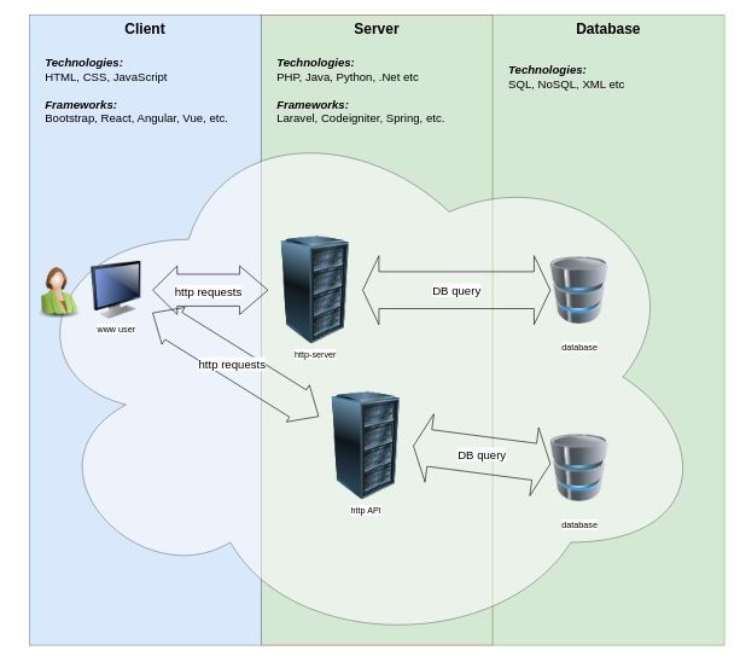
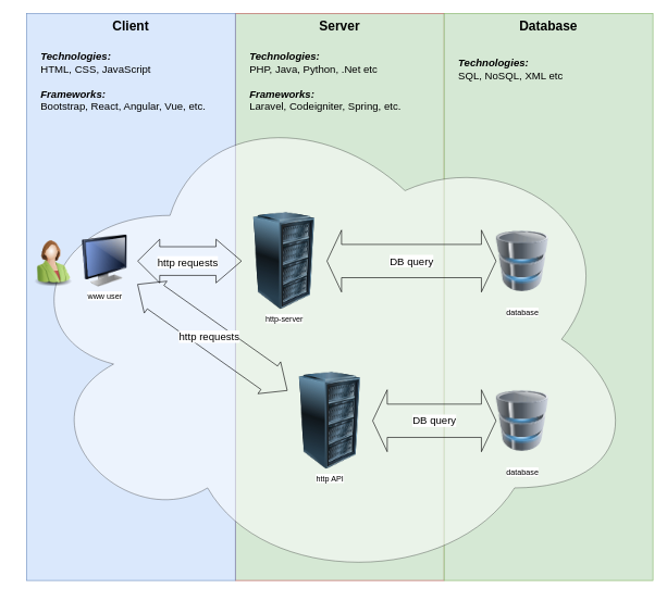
  <mxCell id="0" />
  <mxCell id="1" parent="0" />
  <mxCell id="2" value="Server" style="rounded=0;whiteSpace=wrap;html=1;fillColor=#d5e8d4;strokeColor=#b85450;align=center;verticalAlign=top;fontSize=20;fontStyle=1;" vertex="1" parent="1"><mxGeometry x="360" y="20" width="320" height="870" as="geometry" /></mxCell>
  <mxCell id="3" value="Database" style="rounded=0;whiteSpace=wrap;html=1;fillColor=#d5e8d4;strokeColor=#82b366;align=center;verticalAlign=top;fontSize=20;fontStyle=1" vertex="1" parent="1"><mxGeometry x="680" y="20" width="320" height="870" as="geometry" /></mxCell>
  <mxCell id="4" value="Client" style="rounded=0;whiteSpace=wrap;html=1;fillColor=#dae8fc;strokeColor=#6c8ebf;align=center;verticalAlign=top;fontSize=20;fontStyle=1" vertex="1" parent="1"><mxGeometry y="20" width="320" height="870" as="geometry" x="40" /></mxCell>
  <mxCell id="5" value="" style="ellipse;shape=cloud;whiteSpace=wrap;html=1;opacity=50;" vertex="1" parent="1"><mxGeometry x="20" y="140" width="960" height="760" as="geometry" /></mxCell>
  <mxCell id="6" value="www user" style="image;html=1;labelBackgroundColor=#ffffff;image=img/lib/clip_art/computers/Monitor_128x128.png;direction=east;" vertex="1" parent="1"><mxGeometry x="110" width="100" height="80" as="geometry" y="360" /></mxCell>
  <mxCell id="7" value="http-server" style="image;html=1;labelBackgroundColor=#ffffff;image=img/lib/clip_art/computers/Server_Rack_128x128.png" vertex="1" parent="1"><mxGeometry x="370" y="325" width="130" height="150" as="geometry" /></mxCell>
  <mxCell id="8" value="database" style="image;html=1;labelBackgroundColor=#ffffff;image=img/lib/clip_art/computers/Database_128x128.png" vertex="1" parent="1"><mxGeometry x="760" y="335" width="80" height="130" as="geometry" /></mxCell>
- <mxCell id="9" value="http API" style="image;html=1;labelBackgroundColor=#ffffff;image=img/lib/clip_art/computers/Server_Rack_128x128.png" vertex="1" parent="1"><mxGeometry x="440" y="540" width="130" height="150" as="geometry" /></mxCell>
+ <mxCell id="9" value="http API" style="image;html=1;labelBackgroundColor=#ffffff;image=img/lib/clip_art/computers/Server_Rack_128x128.png" vertex="1" parent="1"><mxGeometry x="440" y="570" width="130" height="150" as="geometry" /></mxCell>
  <mxCell id="10" value="http requests" style="shape=flexArrow;endArrow=classic;startArrow=classic;html=1;startWidth=22;startSize=12.67;width=44;endWidth=22;endSize=10.91;fontSize=16;" edge="1" parent="1" source="7" target="6"><mxGeometry x="0.032" y="2" width="50" height="50" relative="1" as="geometry"><mxPoint x="395" y="445" as="sourcePoint" /><mxPoint x="445" y="395" as="targetPoint" /><mxPoint as="offset" /></mxGeometry></mxCell>
  <mxCell id="11" value="" style="image;html=1;labelBackgroundColor=#ffffff;image=img/lib/clip_art/people/Suit_Woman_Green_128x128.png" vertex="1" parent="1"><mxGeometry width="80" height="80" as="geometry" x="40" y="360" /></mxCell>
  <mxCell id="12" value="DB query" style="shape=flexArrow;endArrow=classic;startArrow=classic;html=1;entryX=0;entryY=0.5;entryDx=0;entryDy=0;endWidth=43;endSize=7.11;width=51;startWidth=43;startSize=7.11;fontSize=16;" edge="1" parent="1" source="7" target="8"><mxGeometry width="50" height="50" relative="1" as="geometry"><mxPoint x="20" y="1010" as="sourcePoint" /><mxPoint x="70" y="960" as="targetPoint" /></mxGeometry></mxCell>
  <mxCell id="13" value="database" style="image;html=1;labelBackgroundColor=#ffffff;image=img/lib/clip_art/computers/Database_128x128.png" vertex="1" parent="1"><mxGeometry x="760" y="580" width="80" height="130" as="geometry" /></mxCell>
  <mxCell id="14" value="DB query" style="shape=flexArrow;endArrow=classic;startArrow=classic;html=1;endWidth=43;endSize=7.11;width=51;startWidth=43;startSize=7.11;fontSize=16;exitX=1;exitY=0.5;exitDx=0;exitDy=0;" edge="1" parent="1" source="9" target="13"><mxGeometry width="50" height="50" relative="1" as="geometry"><mxPoint x="560" y="675.243" as="sourcePoint" /><mxPoint x="680" y="672" as="targetPoint" /></mxGeometry></mxCell>
  <mxCell id="15" value="http requests" style="shape=flexArrow;endArrow=classic;startArrow=classic;html=1;startWidth=15;startSize=10.91;width=44;endWidth=15;endSize=10.91;fontSize=16;" edge="1" parent="1" source="9" target="6"><mxGeometry x="0.032" y="2" width="50" height="50" relative="1" as="geometry"><mxPoint x="453" y="660" as="sourcePoint" /><mxPoint x="223" y="660" as="targetPoint" /><mxPoint as="offset" /></mxGeometry></mxCell>
  <mxCell id="16" value="&lt;i&gt;&lt;b&gt;Technologies:&lt;br&gt;&lt;/b&gt;&lt;/i&gt;HTML, CSS, JavaScript&lt;br&gt;&lt;br&gt;&lt;b&gt;&lt;i&gt;Frameworks:&lt;/i&gt;&lt;/b&gt;&lt;br&gt;Bootstrap, React, Angular, Vue, etc.&amp;nbsp;" style="text;html=1;strokeColor=none;fillColor=none;align=left;verticalAlign=top;whiteSpace=wrap;rounded=0;fontSize=16;opacity=50;" vertex="1" parent="1"><mxGeometry x="60" y="70" width="270" height="100" as="geometry" /></mxCell>
  <mxCell id="17" value="&lt;i&gt;&lt;b&gt;Technologies:&lt;br&gt;&lt;/b&gt;&lt;/i&gt;PHP, Java, Python, .Net etc&lt;br&gt;&lt;br&gt;&lt;b&gt;&lt;i&gt;Frameworks:&lt;/i&gt;&lt;/b&gt;&lt;br&gt;Laravel, Codeigniter, Spring, etc." style="text;html=1;strokeColor=none;fillColor=none;align=left;verticalAlign=top;whiteSpace=wrap;rounded=0;fontSize=16;opacity=50;" vertex="1" parent="1"><mxGeometry x="380" y="70" width="270" height="100" as="geometry" /></mxCell>
  <mxCell id="18" value="&lt;i&gt;&lt;b&gt;Technologies:&lt;br&gt;&lt;/b&gt;&lt;/i&gt;SQL, NoSQL, XML etc&lt;br&gt;" style="text;html=1;strokeColor=none;fillColor=none;align=left;verticalAlign=top;whiteSpace=wrap;rounded=0;fontSize=16;opacity=50;" vertex="1" parent="1"><mxGeometry x="700" y="80" width="270" height="100" as="geometry" /></mxCell>
